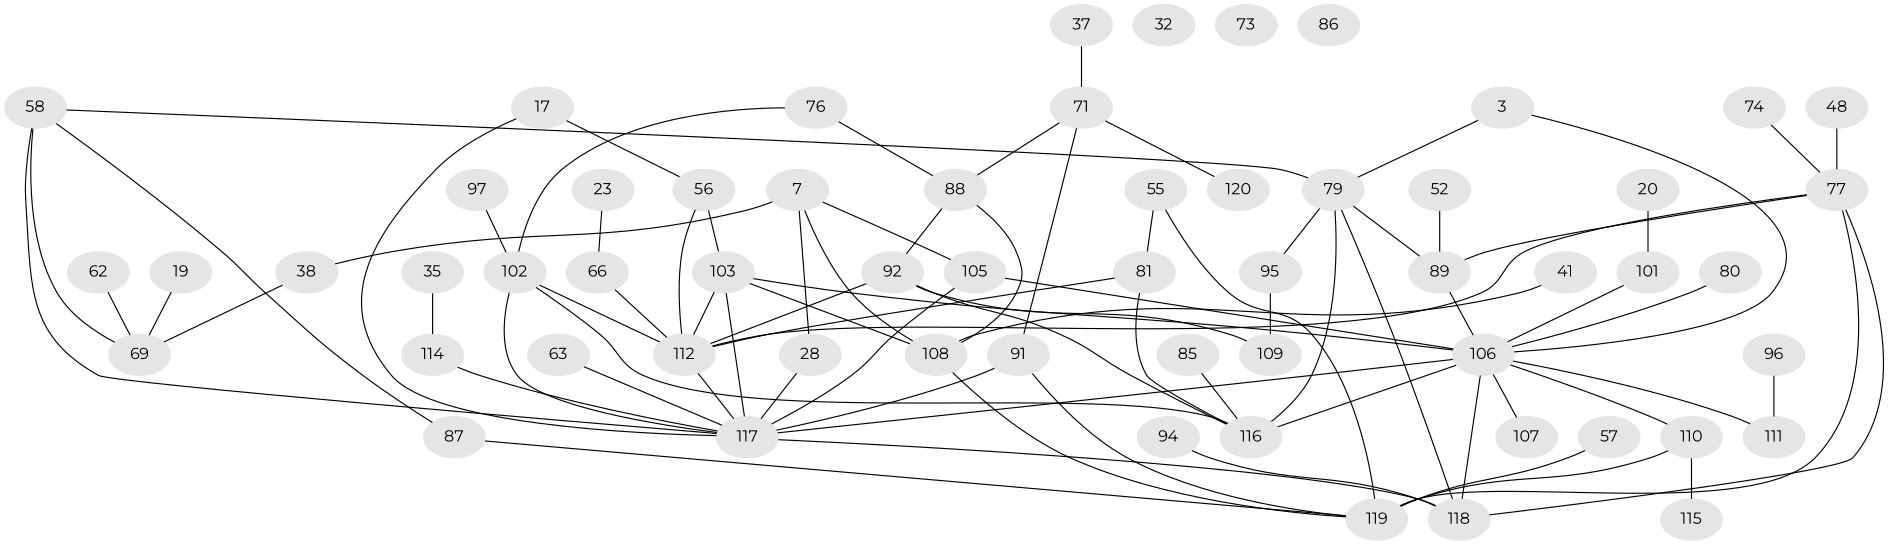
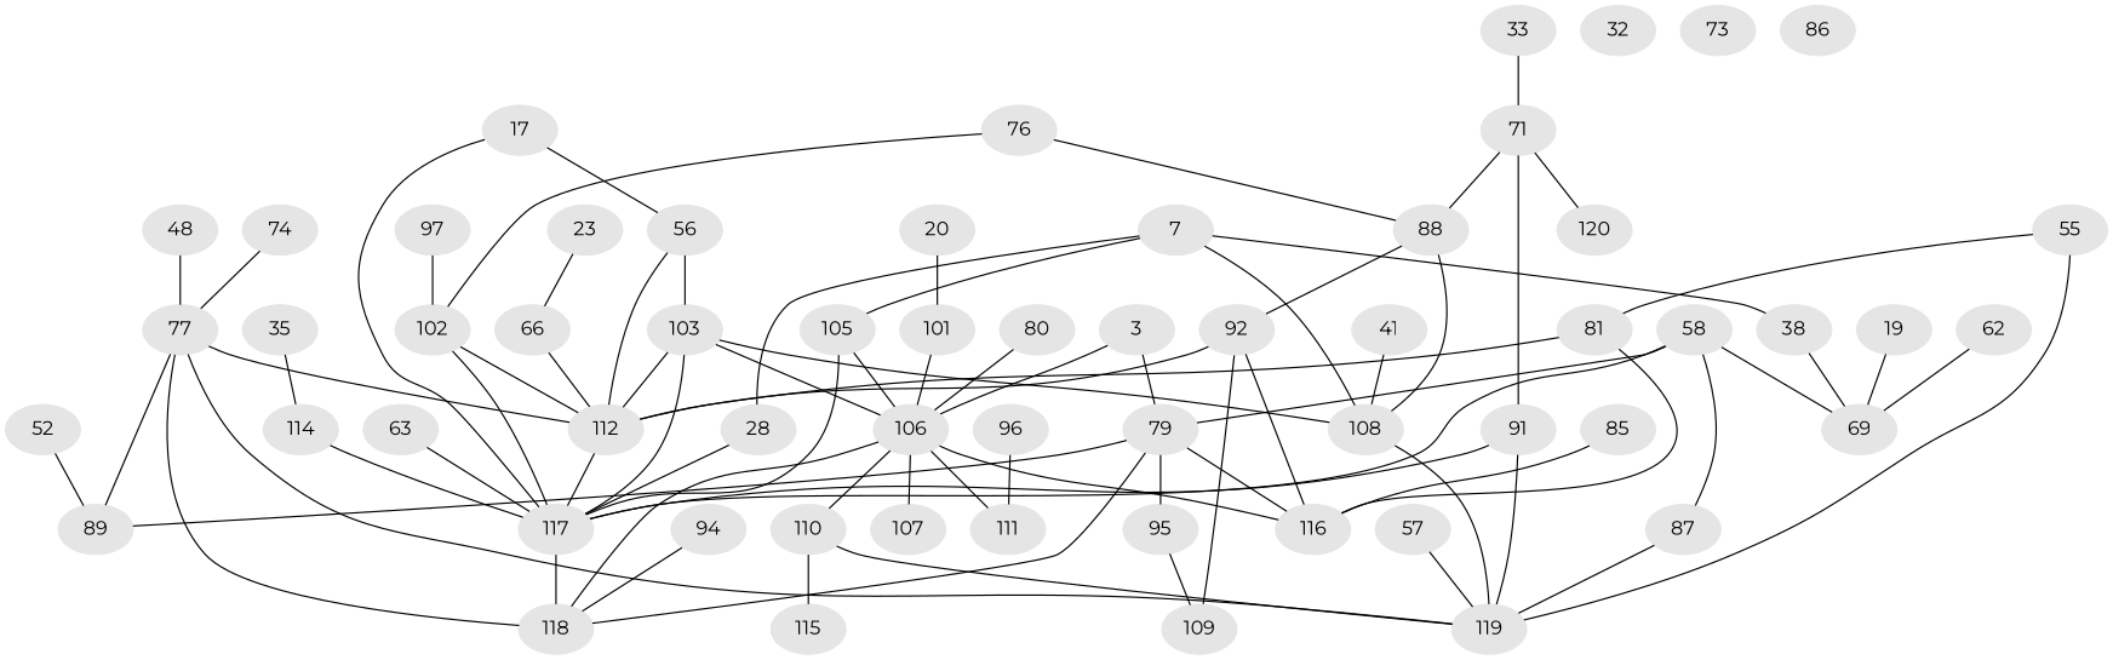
  graph {
    fontname=Montserrat
    node [color=gray90 fontname=Montserrat style=filled]
    edge [fontname=Montserrat]
    79 [super="+4+31+36"]
    89 [super="+26+39"]
    118 [super="+68"]
    95
    116 [super="+16+24+113"]
    3
    106 [super="+82+104+84+98"]
    117 [super="+27+40+21+83+61"]
    111
    107
    110
    7
    28
    38
    105 [super="+65"]
    108 [super="+99"]
    69
    119 [super="+51"]
    17 [super="+9"]
    56 [super="+11"]
    103 [super="+6+100"]
    112 [super="+67+70"]
    19
    23
    66
    32
    35
    114
    71 [super="+18"]
    88
    91
    120
-   37
+   37 [label=33]
    41
    77 [super="+42"]
    48
    52
    81 [super="+34"]
    55
    57
    58 [super="+33"]
    87
    62
    63
    92
    73
    74
    76 [super="+45"]
    102 [super="+75+54"]
    109
    80
    85
    86
    n54 [label=20]
    101
    94 [super="+1"]
    96
    97
    115
    79 -- 89
    79 -- 118
    79 -- 95
    79 -- 116 [weight=2]
-   89 -- 106 [weight=3]
    95 -- 109
    3 -- 79
    3 -- 106
    106 -- 118 [weight=2]
    106 -- 116
-   106 -- 117 [weight=3]
    106 -- 111
    106 -- 107
    106 -- 110 [weight=2]
    117 -- 118 [weight=3]
    110 -- 119
    110 -- 115
    7 -- 28
    7 -- 38
    7 -- 105
    7 -- 108
    28 -- 117
    38 -- 69
    105 -- 106
    105 -- 117 [weight=2]
    108 -- 119
    17 -- 117
    17 -- 56
    56 -- 103 [weight=2]
    56 -- 112
    103 -- 106 [weight=2]
    103 -- 117 [weight=4]
    103 -- 108
    103 -- 112
    112 -- 117
    19 -- 69
    23 -- 66
    66 -- 112
    35 -- 114
    114 -- 117
    71 -- 88
    71 -- 91
    71 -- 120
    88 -- 108
    88 -- 92
    91 -- 117
    91 -- 119 [weight=2]
    37 -- 71
    41 -- 108
    77 -- 89 [weight=2]
    77 -- 118 [weight=2]
    77 -- 119 [weight=3]
    77 -- 112 [weight=2]
    48 -- 77 [weight=2]
    52 -- 89
    81 -- 116
    81 -- 112
    55 -- 119 [weight=2]
    55 -- 81
    57 -- 119
    58 -- 79
    58 -- 117 [weight=2]
    58 -- 69
    58 -- 87
    87 -- 119
    62 -- 69
    63 -- 117
    92 -- 116
    92 -- 112
    92 -- 109
    74 -- 77
    76 -- 88
    76 -- 102
-   102 -- 116
    102 -- 117 [weight=4]
    102 -- 112
    80 -- 106
    85 -- 116
    n54 -- 101
    101 -- 106
    94 -- 118
    96 -- 111
    97 -- 102
  }
